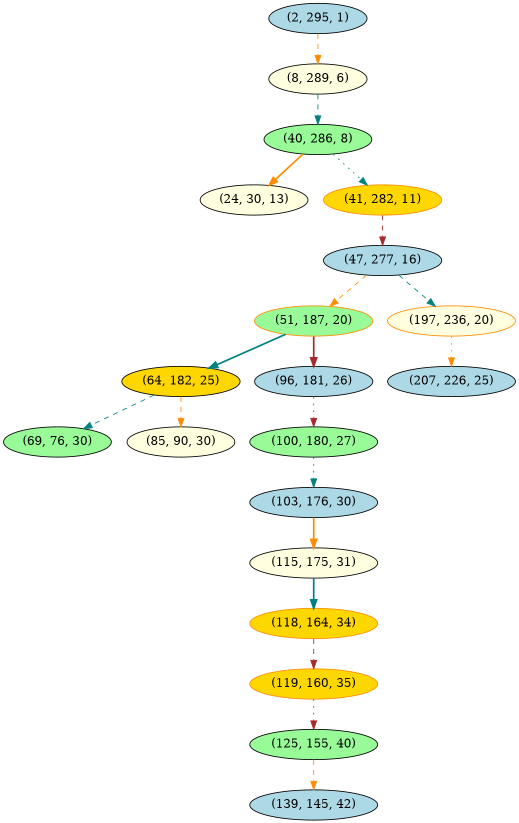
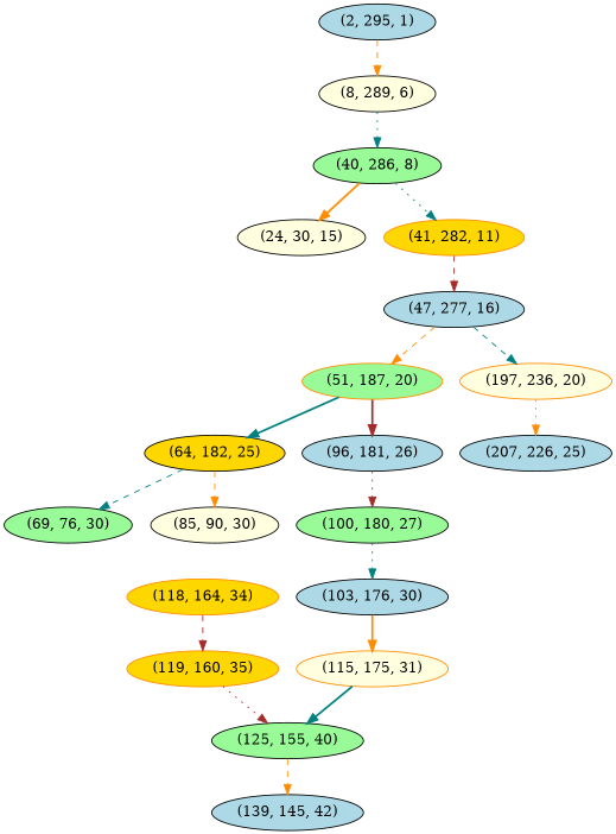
  digraph {
    node [color=black fillcolor=lightblue style=filled]
    edge [color=teal style=dashed]
    "(8, 289, 6)" [fillcolor=lightyellow]
    "(2, 295, 1)"
    n3 [fillcolor=palegreen label="(40, 286, 8)"]
-   "(24, 30, 13)" [fillcolor=lightyellow]
+   "(24, 30, 13)" [fillcolor=lightyellow label="(24, 30, 15)"]
    "(41, 282, 11)" [color=darkorange fillcolor=gold]
    "(47, 277, 16)"
    "(51, 187, 20)" [color=darkorange fillcolor=palegreen]
    "(197, 236, 20)" [color=darkorange fillcolor=lightyellow]
    "(64, 182, 25)" [fillcolor=gold]
    "(96, 181, 26)"
    "(207, 226, 25)"
    "(69, 76, 30)" [fillcolor=palegreen]
    "(85, 90, 30)" [fillcolor=lightyellow]
    "(100, 180, 27)" [fillcolor=palegreen]
    "(103, 176, 30)"
-   "(115, 175, 31)" [fillcolor=lightyellow]
+   "(115, 175, 31)" [color=darkorange fillcolor=lightyellow]
    "(118, 164, 34)" [color=darkorange fillcolor=gold]
    "(119, 160, 35)" [color=darkorange fillcolor=gold]
    "(125, 155, 40)" [fillcolor=palegreen]
    "(139, 145, 42)"
-   "(8, 289, 6)" -> n3
+   "(8, 289, 6)" -> n3 [style=dotted]
    "(2, 295, 1)" -> "(8, 289, 6)" [color=darkorange]
    n3 -> "(24, 30, 13)" [color=darkorange style=bold]
    n3 -> "(41, 282, 11)" [style=dotted]
    "(41, 282, 11)" -> "(47, 277, 16)" [color=brown]
    "(47, 277, 16)" -> "(51, 187, 20)" [color=darkorange]
    "(47, 277, 16)" -> "(197, 236, 20)"
    "(51, 187, 20)" -> "(64, 182, 25)" [style=bold]
    "(51, 187, 20)" -> "(96, 181, 26)" [color=brown style=bold]
    "(197, 236, 20)" -> "(207, 226, 25)" [color=darkorange style=dotted]
    "(64, 182, 25)" -> "(69, 76, 30)"
    "(64, 182, 25)" -> "(85, 90, 30)" [color=darkorange]
    "(96, 181, 26)" -> "(100, 180, 27)" [color=brown style=dotted]
    "(100, 180, 27)" -> "(103, 176, 30)" [style=dotted]
    "(103, 176, 30)" -> "(115, 175, 31)" [color=darkorange style=bold]
-   "(115, 175, 31)" -> "(118, 164, 34)" [style=bold]
+   "(115, 175, 31)" -> "(125, 155, 40)" [style=bold]
    "(118, 164, 34)" -> "(119, 160, 35)" [color=brown]
    "(119, 160, 35)" -> "(125, 155, 40)" [color=brown style=dotted]
    "(125, 155, 40)" -> "(139, 145, 42)" [color=darkorange]
  }
